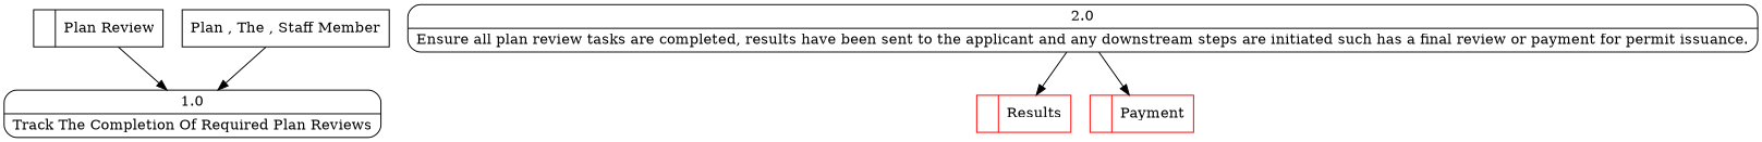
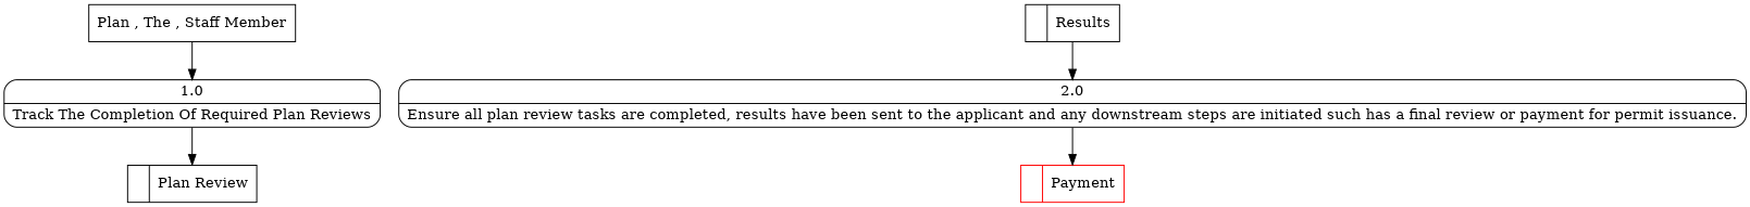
  digraph {
    node [shape=record]
    n1 [label="<f0>  |<f1> Plan Review "]
    n2 [label="Plan , The , Staff Member" shape=box]
    n3 [label="{<f0> 1.0|<f1> Track The Completion Of Required Plan Reviews }" shape=Mrecord]
    n4 [label="{<f0> 2.0|<f1> Ensure all plan review tasks are completed, results have been sent to the applicant and any downstream steps are initiated such has a final review or payment for permit issuance. }" shape=Mrecord]
-   n5 [color=red label="<f0>  |<f1> Results "]
+   n5 [color=black label="<f0>  |<f1> Results "]
    n6 [color=red label="<f0>  |<f1> Payment "]
    n2 -> n3
-   n1 -> n3
-   n4 -> n5
+   n3 -> n1
+   n5 -> n4
    n4 -> n6
  }
